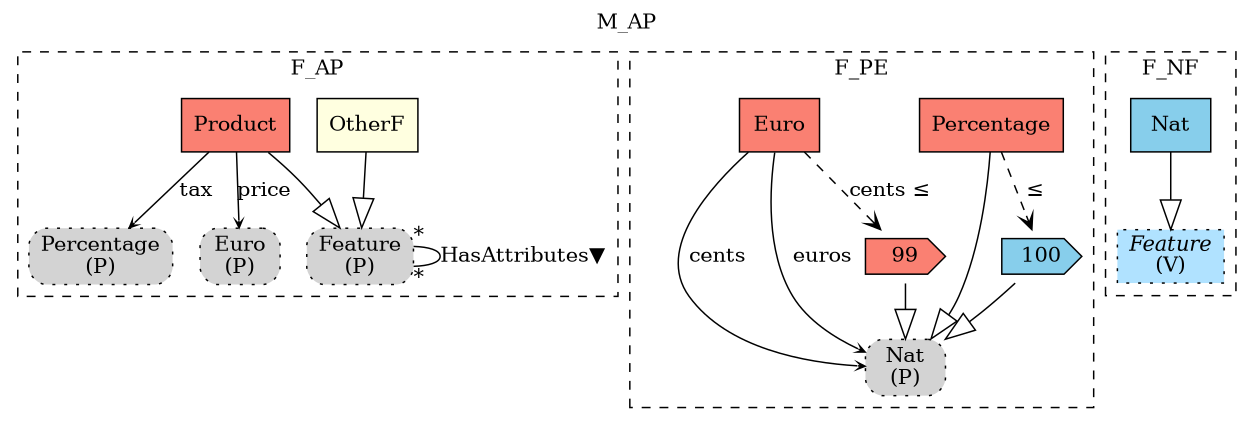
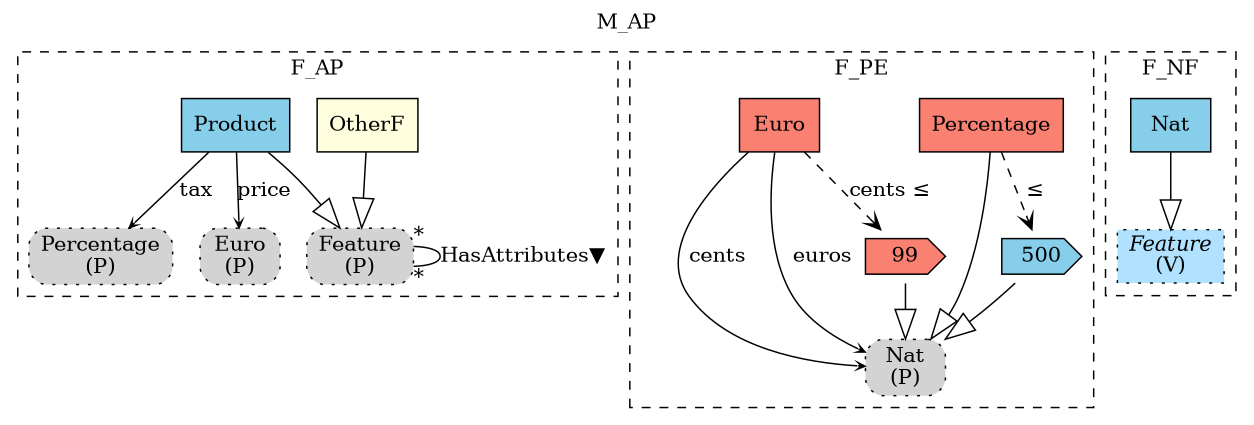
  digraph {
    label=M_AP
    labelfontsize=12
    labelloc=tl
    node [fillcolor=lightgray shape=record style=filled]
    edge [arrowhead=onormal arrowsize=2.0]
    n1 [fillcolor=lightyellow label=OtherF]
    n2 [label=<Feature<br/>(P)> shape=box style="rounded,filled,dotted"]
-   n3 [fillcolor=salmon label=Product]
+   n3 [fillcolor=skyblue label=Product]
    n4 [label=<Percentage<br/>(P)> shape=box style="rounded,filled,dotted"]
    n5 [label=<Euro<br/>(P)> shape=box style="rounded,filled,dotted"]
    n6 [fillcolor=salmon label=Percentage]
    n7 [label=<Nat<br/>(P)> shape=box style="rounded,filled,dotted"]
-   n8 [fillcolor=skyblue label=100 shape=cds]
+   n8 [fillcolor=skyblue label=500 shape=cds]
    n9 [fillcolor=salmon label=Euro]
    n10 [fillcolor=salmon label=99 shape=cds]
    n11 [fillcolor=skyblue label=Nat]
    n12 [fillcolor=lightskyblue1 label=<{<I>Feature</I><br/>(V)}> style="filled,dotted"]
    subgraph cluster_1 {
      label=F_AP
      style=dashed
      n1
      n2
      n3
      n4
      n5
    }
    subgraph cluster_2 {
      label=F_PE
      style=dashed
      n6
      n7
      n8
      n9
      n10
    }
    subgraph cluster_3 {
      label=F_NF
      style=dashed
      n11
      n12
    }
    n1 -> n2
    n2 -> n2 [dir=none headlabel="*" label="HasAttributes▼" taillabel="*" arrowhead="" arrowsize=""]
    n3 -> n2
    n3 -> n4 [arrowhead=vee arrowsize=.5 label=tax]
    n3 -> n5 [arrowhead=vee arrowsize=.5 label=price]
    n6 -> n7
    n6 -> n8 [arrowhead=vee label=" ≤" style=dashed arrowsize=""]
    n8 -> n7
    n9 -> n7 [arrowhead=vee arrowsize=.5 label=cents]
    n9 -> n7 [arrowhead=vee arrowsize=.5 label=euros]
    n9 -> n10 [arrowhead=vee label="cents ≤" style=dashed arrowsize=""]
    n10 -> n7
    n11 -> n12
  }
